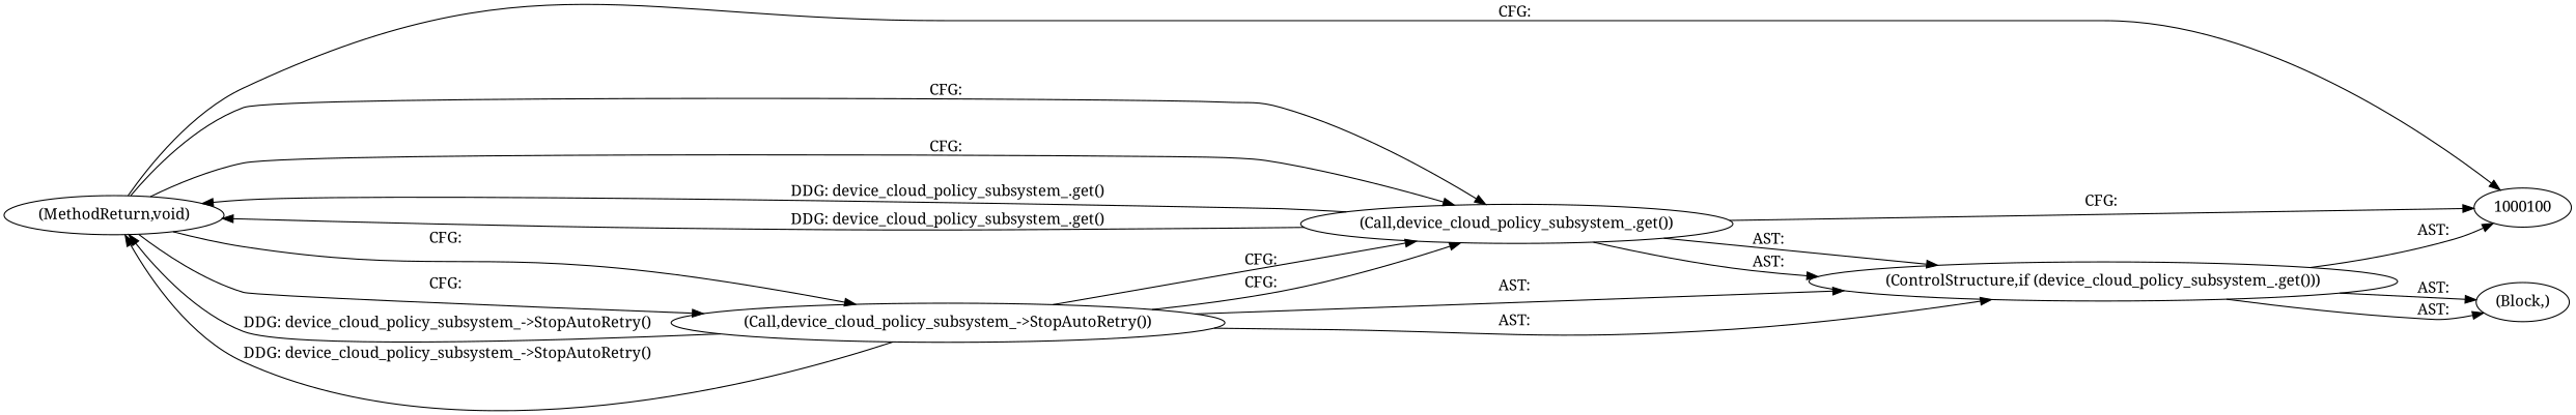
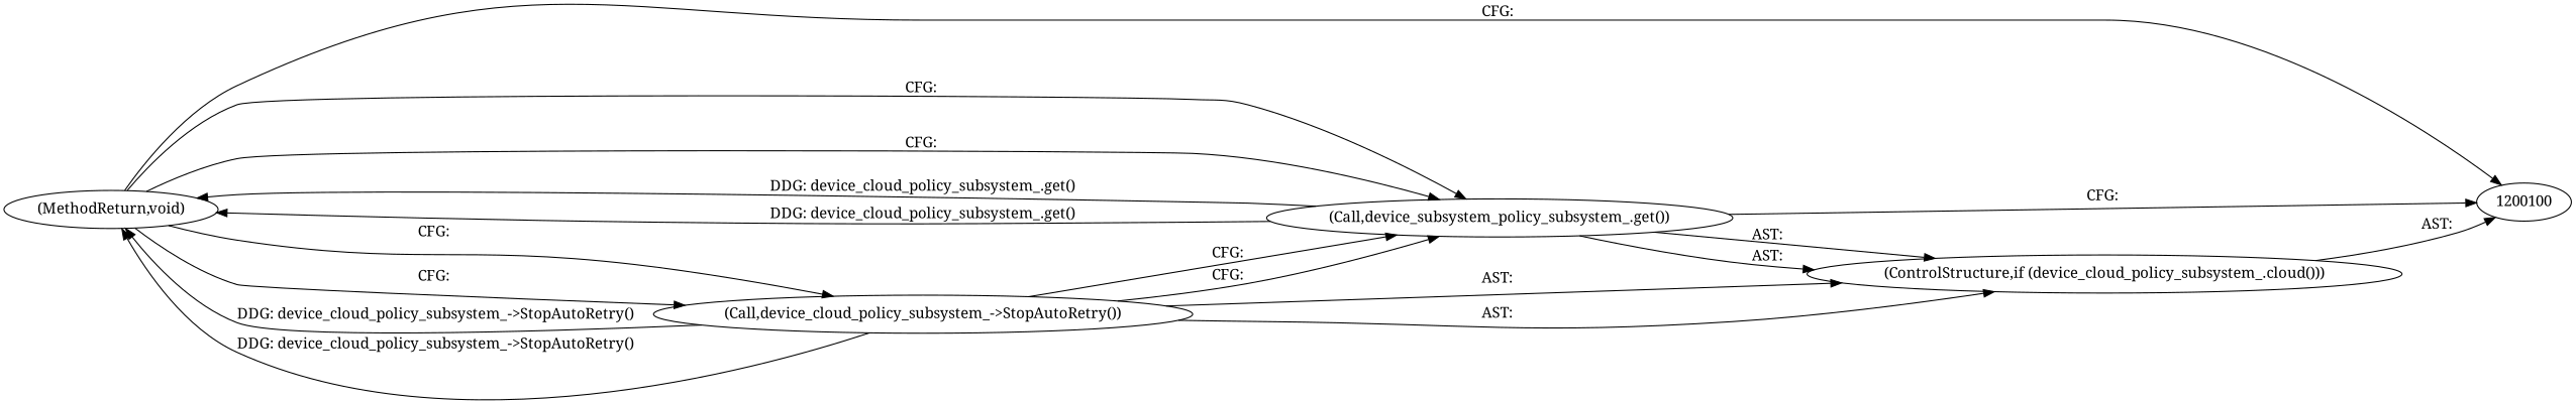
  digraph {
    fontname="Noto Serif"
    rankdir=LR
    node [fontname="Noto Serif"]
    edge [fontname="Noto Serif"]
    n1 [label="(MethodReturn,void)"]
-   n2 [label="(Call,device_cloud_policy_subsystem_.get())"]
+   n2 [label="(Call,device_subsystem_policy_subsystem_.get())"]
    n3 [label="(Call,device_cloud_policy_subsystem_->StopAutoRetry())"]
-   1000100
-   n5 [label="(ControlStructure,if (device_cloud_policy_subsystem_.get()))"]
-   n6 [label="(Block,)"]
+   1000100 [label=1200100]
+   n5 [label="(ControlStructure,if (device_cloud_policy_subsystem_.cloud()))"]
    n1 -> n2 [label="CFG: "]
    n1 -> n2 [label="CFG: "]
    n1 -> n3 [label="CFG: "]
    n1 -> n3 [label="CFG: "]
    n1 -> 1000100 [label="CFG: "]
    n2 -> n1 [label="DDG: device_cloud_policy_subsystem_.get()"]
    n2 -> n1 [label="DDG: device_cloud_policy_subsystem_.get()"]
    n2 -> 1000100 [label="CFG: "]
    n2 -> n5 [label="AST: "]
    n2 -> n5 [label="AST: "]
    n3 -> n1 [label="DDG: device_cloud_policy_subsystem_->StopAutoRetry()"]
    n3 -> n1 [label="DDG: device_cloud_policy_subsystem_->StopAutoRetry()"]
    n3 -> n2 [label="CFG: "]
    n3 -> n2 [label="CFG: "]
    n3 -> n5 [label="AST: "]
    n3 -> n5 [label="AST: "]
    n5 -> 1000100 [label="AST: "]
-   n5 -> n6 [label="AST: "]
-   n5 -> n6 [label="AST: "]
  }
